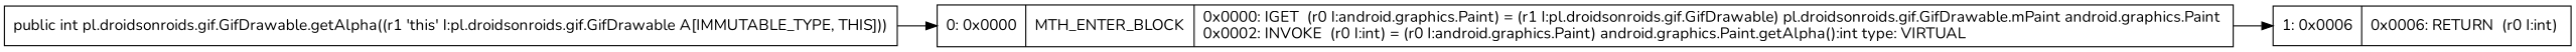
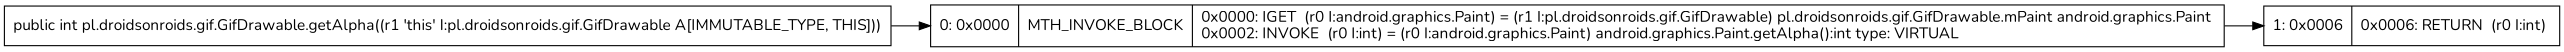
  digraph {
    rankdir=LR
    fontname=Nunito
    node [shape=record fontname=Nunito]
    edge [fontname=Nunito]
-   n1 [label="{0\:\ 0x0000|MTH_ENTER_BLOCK\l|0x0000: IGET  (r0 I:android.graphics.Paint) = (r1 I:pl.droidsonroids.gif.GifDrawable) pl.droidsonroids.gif.GifDrawable.mPaint android.graphics.Paint \l0x0002: INVOKE  (r0 I:int) = (r0 I:android.graphics.Paint) android.graphics.Paint.getAlpha():int type: VIRTUAL \l}"]
+   n1 [label="{0\:\ 0x0000|MTH_INVOKE_BLOCK\l|0x0000: IGET  (r0 I:android.graphics.Paint) = (r1 I:pl.droidsonroids.gif.GifDrawable) pl.droidsonroids.gif.GifDrawable.mPaint android.graphics.Paint \l0x0002: INVOKE  (r0 I:int) = (r0 I:android.graphics.Paint) android.graphics.Paint.getAlpha():int type: VIRTUAL \l}"]
    n2 [label="{1\:\ 0x0006|0x0006: RETURN  (r0 I:int) \l}"]
    n3 [label="{public int pl.droidsonroids.gif.GifDrawable.getAlpha((r1 'this' I:pl.droidsonroids.gif.GifDrawable A[IMMUTABLE_TYPE, THIS])) }"]
    n1 -> n2
    n3 -> n1
  }
